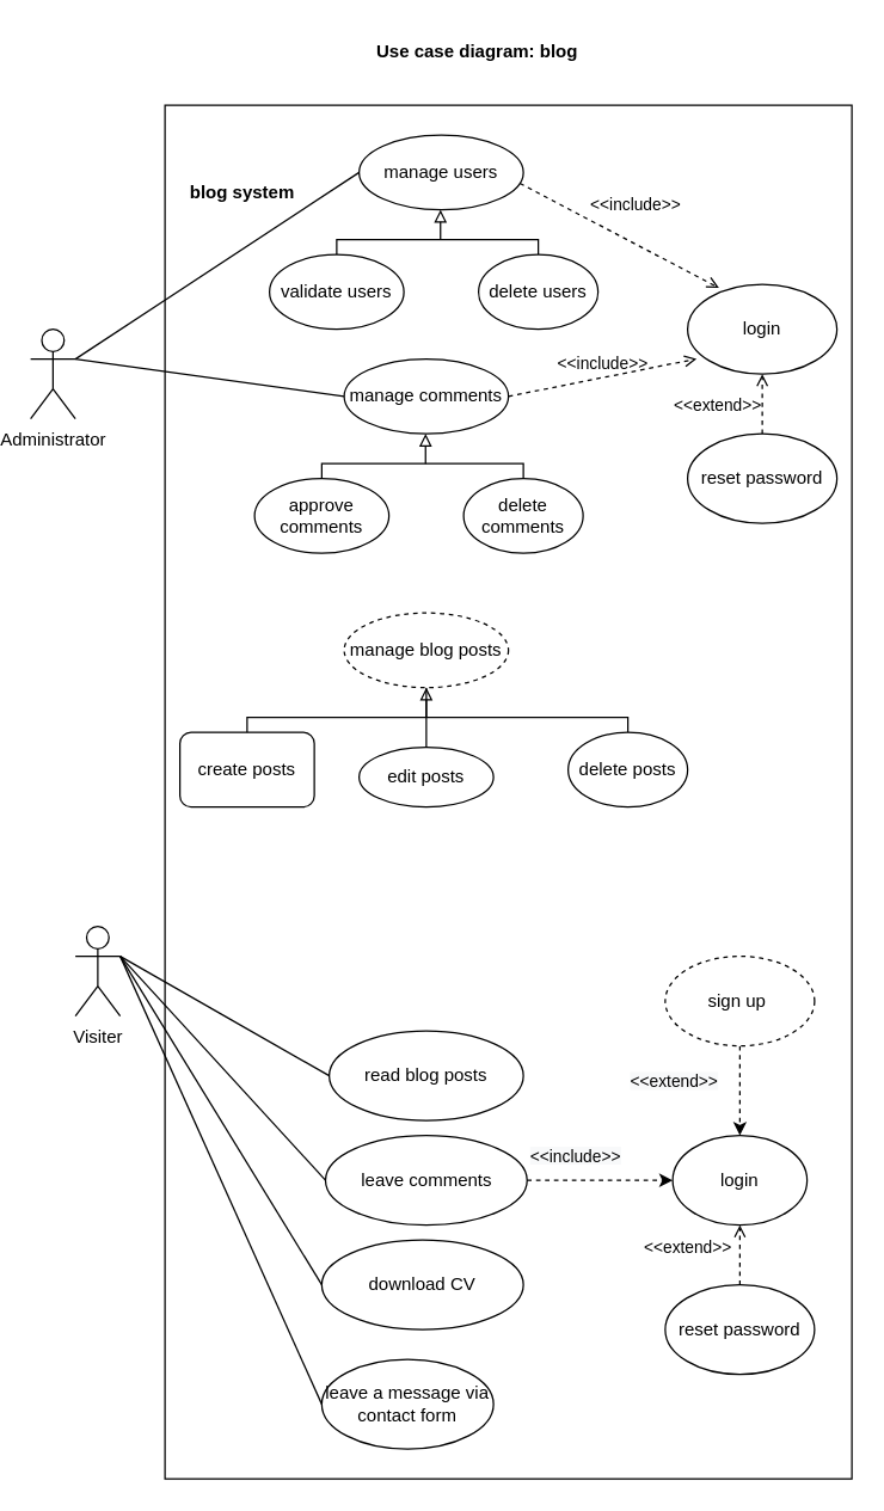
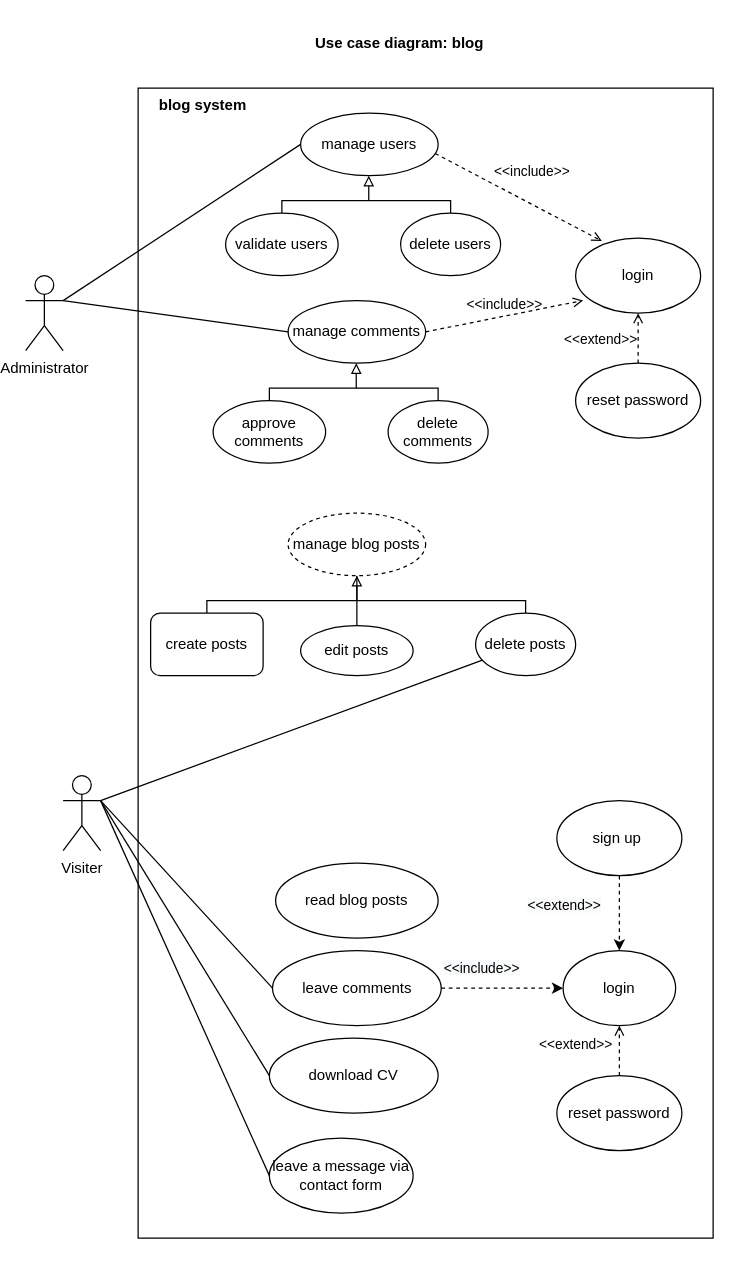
  <mxCell id="0" />
  <mxCell id="1" parent="0" />
  <mxCell id="2" value="" style="rounded=0;whiteSpace=wrap;html=1;" parent="1" vertex="1"><mxGeometry x="110" y="70" width="460" height="920" as="geometry" /></mxCell>
  <mxCell id="3" value="Administrator" style="shape=umlActor;verticalLabelPosition=bottom;verticalAlign=top;html=1;outlineConnect=0;" parent="1" vertex="1"><mxGeometry x="20" y="220" width="30" height="60" as="geometry" /></mxCell>
  <mxCell id="4" value="manage users" style="ellipse;whiteSpace=wrap;html=1;" parent="1" vertex="1"><mxGeometry x="240" y="90" width="110" height="50" as="geometry" /></mxCell>
  <mxCell id="5" style="edgeStyle=orthogonalEdgeStyle;rounded=0;orthogonalLoop=1;jettySize=auto;html=1;exitX=0.5;exitY=0;exitDx=0;exitDy=0;entryX=0.5;entryY=0;entryDx=0;entryDy=0;endArrow=none;endFill=0;" parent="1" source="6" target="7" edge="1"><mxGeometry relative="1" as="geometry"><Array as="points"><mxPoint x="225" y="160" /><mxPoint x="360" y="160" /></Array></mxGeometry></mxCell>
  <mxCell id="6" value="validate users" style="ellipse;whiteSpace=wrap;html=1;" parent="1" vertex="1"><mxGeometry x="180" y="170" width="90" height="50" as="geometry" /></mxCell>
  <mxCell id="7" value="delete users" style="ellipse;whiteSpace=wrap;html=1;" parent="1" vertex="1"><mxGeometry x="320" y="170" width="80" height="50" as="geometry" /></mxCell>
  <mxCell id="8" value="manage comments" style="ellipse;whiteSpace=wrap;html=1;" parent="1" vertex="1"><mxGeometry x="230" y="240" width="110" height="50" as="geometry" /></mxCell>
  <mxCell id="9" style="edgeStyle=orthogonalEdgeStyle;rounded=0;orthogonalLoop=1;jettySize=auto;html=1;exitX=0.5;exitY=0;exitDx=0;exitDy=0;entryX=0.5;entryY=0;entryDx=0;entryDy=0;endArrow=none;endFill=0;" parent="1" source="10" target="11" edge="1"><mxGeometry relative="1" as="geometry"><Array as="points"><mxPoint x="215" y="310" /><mxPoint x="350" y="310" /></Array></mxGeometry></mxCell>
  <mxCell id="10" value="approve comments" style="ellipse;whiteSpace=wrap;html=1;" parent="1" vertex="1"><mxGeometry x="170" y="320" width="90" height="50" as="geometry" /></mxCell>
  <mxCell id="11" value="delete comments" style="ellipse;whiteSpace=wrap;html=1;" parent="1" vertex="1"><mxGeometry x="310" y="320" width="80" height="50" as="geometry" /></mxCell>
  <mxCell id="12" value="login" style="ellipse;whiteSpace=wrap;html=1;" parent="1" vertex="1"><mxGeometry x="460" y="190" width="100" height="60" as="geometry" /></mxCell>
  <mxCell id="13" value="reset password" style="ellipse;whiteSpace=wrap;html=1;" parent="1" vertex="1"><mxGeometry x="460" y="290" width="100" height="60" as="geometry" /></mxCell>
  <mxCell id="14" value="&amp;lt;&amp;lt;include&amp;gt;&amp;gt;" style="html=1;verticalAlign=bottom;labelBackgroundColor=none;endArrow=open;endFill=0;dashed=1;exitX=0.979;exitY=0.647;exitDx=0;exitDy=0;exitPerimeter=0;entryX=0.21;entryY=0.039;entryDx=0;entryDy=0;entryPerimeter=0;" parent="1" source="4" target="12" edge="1"><mxGeometry x="0.055" y="15" width="160" relative="1" as="geometry"><mxPoint x="220" y="170" as="sourcePoint" /><mxPoint x="490" y="200" as="targetPoint" /><mxPoint as="offset" /></mxGeometry></mxCell>
  <mxCell id="15" value="&amp;lt;&amp;lt;include&amp;gt;&amp;gt;" style="html=1;verticalAlign=bottom;labelBackgroundColor=none;endArrow=open;endFill=0;dashed=1;exitX=1;exitY=0.5;exitDx=0;exitDy=0;entryX=0.06;entryY=0.831;entryDx=0;entryDy=0;entryPerimeter=0;" parent="1" source="8" target="12" edge="1"><mxGeometry width="160" relative="1" as="geometry"><mxPoint x="220" y="170" as="sourcePoint" /><mxPoint x="380" y="170" as="targetPoint" /></mxGeometry></mxCell>
  <mxCell id="16" value="&amp;lt;&amp;lt;extend&amp;gt;&amp;gt;" style="html=1;verticalAlign=bottom;labelBackgroundColor=none;endArrow=open;endFill=0;dashed=1;exitX=0.5;exitY=0;exitDx=0;exitDy=0;entryX=0.5;entryY=1;entryDx=0;entryDy=0;" parent="1" source="13" target="12" edge="1"><mxGeometry x="-0.5" y="30" width="160" relative="1" as="geometry"><mxPoint x="220" y="170" as="sourcePoint" /><mxPoint x="380" y="170" as="targetPoint" /><mxPoint as="offset" /></mxGeometry></mxCell>
  <mxCell id="17" value="" style="edgeStyle=orthogonalEdgeStyle;rounded=0;orthogonalLoop=1;jettySize=auto;html=1;endArrow=none;endFill=0;" parent="1" source="18" target="23" edge="1"><mxGeometry relative="1" as="geometry" /></mxCell>
  <mxCell id="18" value="manage blog posts" style="ellipse;whiteSpace=wrap;html=1;dashed=1;" parent="1" vertex="1"><mxGeometry x="230" y="410" width="110" height="50" as="geometry" /></mxCell>
  <mxCell id="19" style="edgeStyle=orthogonalEdgeStyle;rounded=0;orthogonalLoop=1;jettySize=auto;html=1;entryX=0.5;entryY=0;entryDx=0;entryDy=0;endArrow=none;endFill=0;exitX=0.5;exitY=0;exitDx=0;exitDy=0;" parent="1" source="20" target="21" edge="1"><mxGeometry relative="1" as="geometry"><Array as="points"><mxPoint x="165" y="480" /><mxPoint x="420" y="480" /></Array></mxGeometry></mxCell>
  <mxCell id="20" value="create posts" style="whiteSpace=wrap;html=1;rounded=1;" parent="1" vertex="1"><mxGeometry x="120" y="490" width="90" height="50" as="geometry" /></mxCell>
  <mxCell id="21" value="delete posts" style="ellipse;whiteSpace=wrap;html=1;" parent="1" vertex="1"><mxGeometry x="380" y="490" width="80" height="50" as="geometry" /></mxCell>
  <mxCell id="22" value="" style="endArrow=block;html=1;entryX=0.5;entryY=1;entryDx=0;entryDy=0;endFill=0;" parent="1" target="18" edge="1"><mxGeometry width="50" height="50" relative="1" as="geometry"><mxPoint x="285" y="480" as="sourcePoint" /><mxPoint x="460" y="550" as="targetPoint" /></mxGeometry></mxCell>
  <mxCell id="23" value="edit posts" style="ellipse;whiteSpace=wrap;html=1;" parent="1" vertex="1"><mxGeometry x="240" y="500" width="90" height="40" as="geometry" /></mxCell>
  <mxCell id="24" value="Visiter" style="shape=umlActor;verticalLabelPosition=bottom;verticalAlign=top;html=1;outlineConnect=0;" parent="1" vertex="1"><mxGeometry x="50" y="620" width="30" height="60" as="geometry" /></mxCell>
  <mxCell id="25" value="read blog posts" style="ellipse;whiteSpace=wrap;html=1;" parent="1" vertex="1"><mxGeometry x="220" y="690" width="130" height="60" as="geometry" /></mxCell>
  <mxCell id="26" value="leave comments" style="ellipse;whiteSpace=wrap;html=1;" parent="1" vertex="1"><mxGeometry x="217.5" y="760" width="135" height="60" as="geometry" /></mxCell>
  <mxCell id="27" value="download CV" style="ellipse;whiteSpace=wrap;html=1;" parent="1" vertex="1"><mxGeometry x="215" y="830" width="135" height="60" as="geometry" /></mxCell>
  <mxCell id="28" style="edgeStyle=orthogonalEdgeStyle;rounded=0;orthogonalLoop=1;jettySize=auto;html=1;entryX=0;entryY=0.5;entryDx=0;entryDy=0;dashed=1;" parent="1" source="26" target="40" edge="1"><mxGeometry relative="1" as="geometry"><Array as="points" /></mxGeometry></mxCell>
  <mxCell id="29" value="leave a message via contact form" style="ellipse;whiteSpace=wrap;html=1;" parent="1" vertex="1"><mxGeometry x="215" y="910" width="115" height="60" as="geometry" /></mxCell>
  <mxCell id="30" value="" style="endArrow=none;html=1;entryX=0;entryY=0.5;entryDx=0;entryDy=0;" parent="1" target="8" edge="1"><mxGeometry width="50" height="50" relative="1" as="geometry"><mxPoint x="50" y="240" as="sourcePoint" /><mxPoint x="120" y="190" as="targetPoint" /></mxGeometry></mxCell>
- <mxCell id="31" value="" style="endArrow=none;html=1;entryX=0;entryY=0.5;entryDx=0;entryDy=0;exitX=1;exitY=0.333;exitDx=0;exitDy=0;exitPerimeter=0;" parent="1" source="24" target="25" edge="1"><mxGeometry width="50" height="50" relative="1" as="geometry"><mxPoint x="160" y="770" as="sourcePoint" /><mxPoint x="210" y="720" as="targetPoint" /></mxGeometry></mxCell>
+ <mxCell id="31" value="" style="endArrow=none;html=1;exitX=1;exitY=0.333;exitDx=0;exitDy=0;exitPerimeter=0;" parent="1" source="24" target="21" edge="1"><mxGeometry width="50" height="50" relative="1" as="geometry"><mxPoint x="160" y="770" as="sourcePoint" /><mxPoint x="210" y="720" as="targetPoint" /></mxGeometry></mxCell>
  <mxCell id="32" value="" style="endArrow=block;html=1;entryX=0.5;entryY=1;entryDx=0;entryDy=0;endFill=0;" parent="1" edge="1"><mxGeometry width="50" height="50" relative="1" as="geometry"><mxPoint x="284.5" y="310" as="sourcePoint" /><mxPoint x="284.5" y="290" as="targetPoint" /><Array as="points"><mxPoint x="284.5" y="290" /></Array></mxGeometry></mxCell>
  <mxCell id="33" value="" style="endArrow=block;html=1;entryX=0.5;entryY=1;entryDx=0;entryDy=0;endFill=0;" parent="1" edge="1"><mxGeometry width="50" height="50" relative="1" as="geometry"><mxPoint x="294.5" y="160" as="sourcePoint" /><mxPoint x="294.5" y="140" as="targetPoint" /><Array as="points"><mxPoint x="294.5" y="140" /></Array></mxGeometry></mxCell>
  <mxCell id="34" value="" style="endArrow=none;html=1;entryX=0;entryY=0.5;entryDx=0;entryDy=0;" parent="1" target="26" edge="1"><mxGeometry width="50" height="50" relative="1" as="geometry"><mxPoint x="80" y="640" as="sourcePoint" /><mxPoint x="210" y="730" as="targetPoint" /></mxGeometry></mxCell>
  <mxCell id="35" value="" style="endArrow=none;html=1;entryX=0;entryY=0.5;entryDx=0;entryDy=0;" parent="1" target="27" edge="1"><mxGeometry width="50" height="50" relative="1" as="geometry"><mxPoint x="80" y="640" as="sourcePoint" /><mxPoint x="210" y="730" as="targetPoint" /></mxGeometry></mxCell>
  <mxCell id="36" value="" style="endArrow=none;html=1;entryX=0;entryY=0.5;entryDx=0;entryDy=0;" parent="1" target="29" edge="1"><mxGeometry width="50" height="50" relative="1" as="geometry"><mxPoint x="80" y="640" as="sourcePoint" /><mxPoint x="210" y="840" as="targetPoint" /></mxGeometry></mxCell>
  <mxCell id="37" value="Use case diagram: blog" style="text;whiteSpace=wrap;html=1;fontStyle=1" parent="1" vertex="1"><mxGeometry x="250" y="20" width="150" height="30" as="geometry" /></mxCell>
- <mxCell id="38" value="blog system" style="text;whiteSpace=wrap;html=1;fontStyle=1" parent="1" vertex="1"><mxGeometry x="125" y="115" width="90" height="30" as="geometry" /></mxCell>
+ <mxCell id="38" value="blog system" style="text;whiteSpace=wrap;html=1;fontStyle=1" parent="1" vertex="1"><mxGeometry x="125" y="70" width="90" height="30" as="geometry" /></mxCell>
  <mxCell id="39" value="" style="endArrow=none;html=1;entryX=0;entryY=0.5;entryDx=0;entryDy=0;" parent="1" target="4" edge="1"><mxGeometry width="50" height="50" relative="1" as="geometry"><mxPoint x="50" y="240" as="sourcePoint" /><mxPoint x="240" y="275" as="targetPoint" /></mxGeometry></mxCell>
  <mxCell id="40" value="login" style="ellipse;whiteSpace=wrap;html=1;" parent="1" vertex="1"><mxGeometry x="450" y="760" width="90" height="60" as="geometry" /></mxCell>
  <mxCell id="41" value="reset password" style="ellipse;whiteSpace=wrap;html=1;" parent="1" vertex="1"><mxGeometry x="445" y="860" width="100" height="60" as="geometry" /></mxCell>
  <mxCell id="42" value="&amp;lt;&amp;lt;extend&amp;gt;&amp;gt;" style="html=1;verticalAlign=bottom;labelBackgroundColor=none;endArrow=open;endFill=0;dashed=1;exitX=0.5;exitY=0;exitDx=0;exitDy=0;" parent="1" source="41" target="40" edge="1"><mxGeometry x="-0.2" y="35" width="160" relative="1" as="geometry"><mxPoint x="200" y="730" as="sourcePoint" /><mxPoint x="360" y="730" as="targetPoint" /><mxPoint as="offset" /></mxGeometry></mxCell>
  <mxCell id="43" value="&lt;span style=&quot;color: rgb(0 , 0 , 0) ; font-family: &amp;#34;helvetica&amp;#34; ; font-size: 11px ; font-style: normal ; font-weight: 400 ; letter-spacing: normal ; text-align: center ; text-indent: 0px ; text-transform: none ; word-spacing: 0px ; background-color: rgb(248 , 249 , 250) ; display: inline ; float: none&quot;&gt;&amp;lt;&amp;lt;include&amp;gt;&amp;gt;&lt;/span&gt;" style="text;whiteSpace=wrap;html=1;" parent="1" vertex="1"><mxGeometry x="352.5" y="760" width="80" height="30" as="geometry" /></mxCell>
  <mxCell id="44" style="edgeStyle=orthogonalEdgeStyle;rounded=0;orthogonalLoop=1;jettySize=auto;html=1;entryX=0.5;entryY=0;entryDx=0;entryDy=0;dashed=1;" parent="1" source="45" target="40" edge="1"><mxGeometry relative="1" as="geometry" /></mxCell>
- <mxCell id="45" value="sign up&amp;nbsp;" style="ellipse;whiteSpace=wrap;html=1;dashed=1;" parent="1" vertex="1"><mxGeometry x="445" y="640" width="100" height="60" as="geometry" /></mxCell>
+ <mxCell id="45" value="sign up&amp;nbsp;" style="ellipse;whiteSpace=wrap;html=1;" parent="1" vertex="1"><mxGeometry x="445" y="640" width="100" height="60" as="geometry" /></mxCell>
  <mxCell id="46" value="&lt;span style=&quot;color: rgb(0, 0, 0); font-family: helvetica; font-size: 11px; font-style: normal; font-weight: 400; letter-spacing: normal; text-align: center; text-indent: 0px; text-transform: none; word-spacing: 0px; background-color: rgb(248, 249, 250); display: inline; float: none;&quot;&gt;&amp;lt;&amp;lt;extend&amp;gt;&amp;gt;&lt;/span&gt;" style="text;whiteSpace=wrap;html=1;" parent="1" vertex="1"><mxGeometry x="420" y="710" width="80" height="30" as="geometry" /></mxCell>
